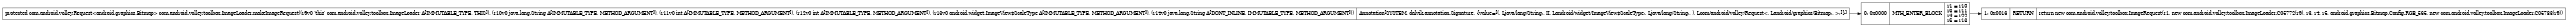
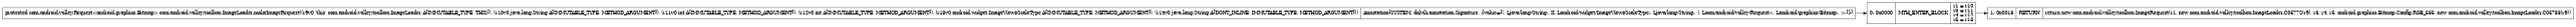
  digraph {
    rankdir=LR
    node [shape=record]
-   n1 [label="{0\:\ 0x0000|MTH_ENTER_BLOCK\l|r1 = r10\lr3 = r11\lr4 = r22\lr5 = r13\l}"]
+   n1 [label="{0\:\ 0x0000|MTH_ENTER_BLOCK\l|r1 = r10\lr3 = r11\lr4 = r12\lr5 = r13\l}"]
    n2 [label="{1\:\ 0x0016|RETURN\l|return new com.android.volley.toolbox.ImageRequest(r1, new com.android.volley.toolbox.ImageLoader.C05772(r9), r3, r4, r5, android.graphics.Bitmap.Config.RGB_565, new com.android.volley.toolbox.ImageLoader.C05783(r9))\l}"]
    n3 [label="{protected com.android.volley.Request\<android.graphics.Bitmap\> com.android.volley.toolbox.ImageLoader.makeImageRequest((r9v0 'this' com.android.volley.toolbox.ImageLoader A[IMMUTABLE_TYPE, THIS]), (r10v0 java.lang.String A[IMMUTABLE_TYPE, METHOD_ARGUMENT]), (r11v0 int A[IMMUTABLE_TYPE, METHOD_ARGUMENT]), (r12v0 int A[IMMUTABLE_TYPE, METHOD_ARGUMENT]), (r13v0 android.widget.ImageView$ScaleType A[IMMUTABLE_TYPE, METHOD_ARGUMENT]), (r14v0 java.lang.String A[DONT_INLINE, IMMUTABLE_TYPE, METHOD_ARGUMENT]))  | Annotation[SYSTEM, dalvik.annotation.Signature, \{value=[(, Ljava\/lang\/String;, II, Landroid\/widget\/ImageView$ScaleType;, Ljava\/lang\/String;, ), Lcom\/android\/volley\/Request\<, Landroid\/graphics\/Bitmap;, \>;]\}]\l}"]
    n1 -> n2
    n3 -> n1
  }
